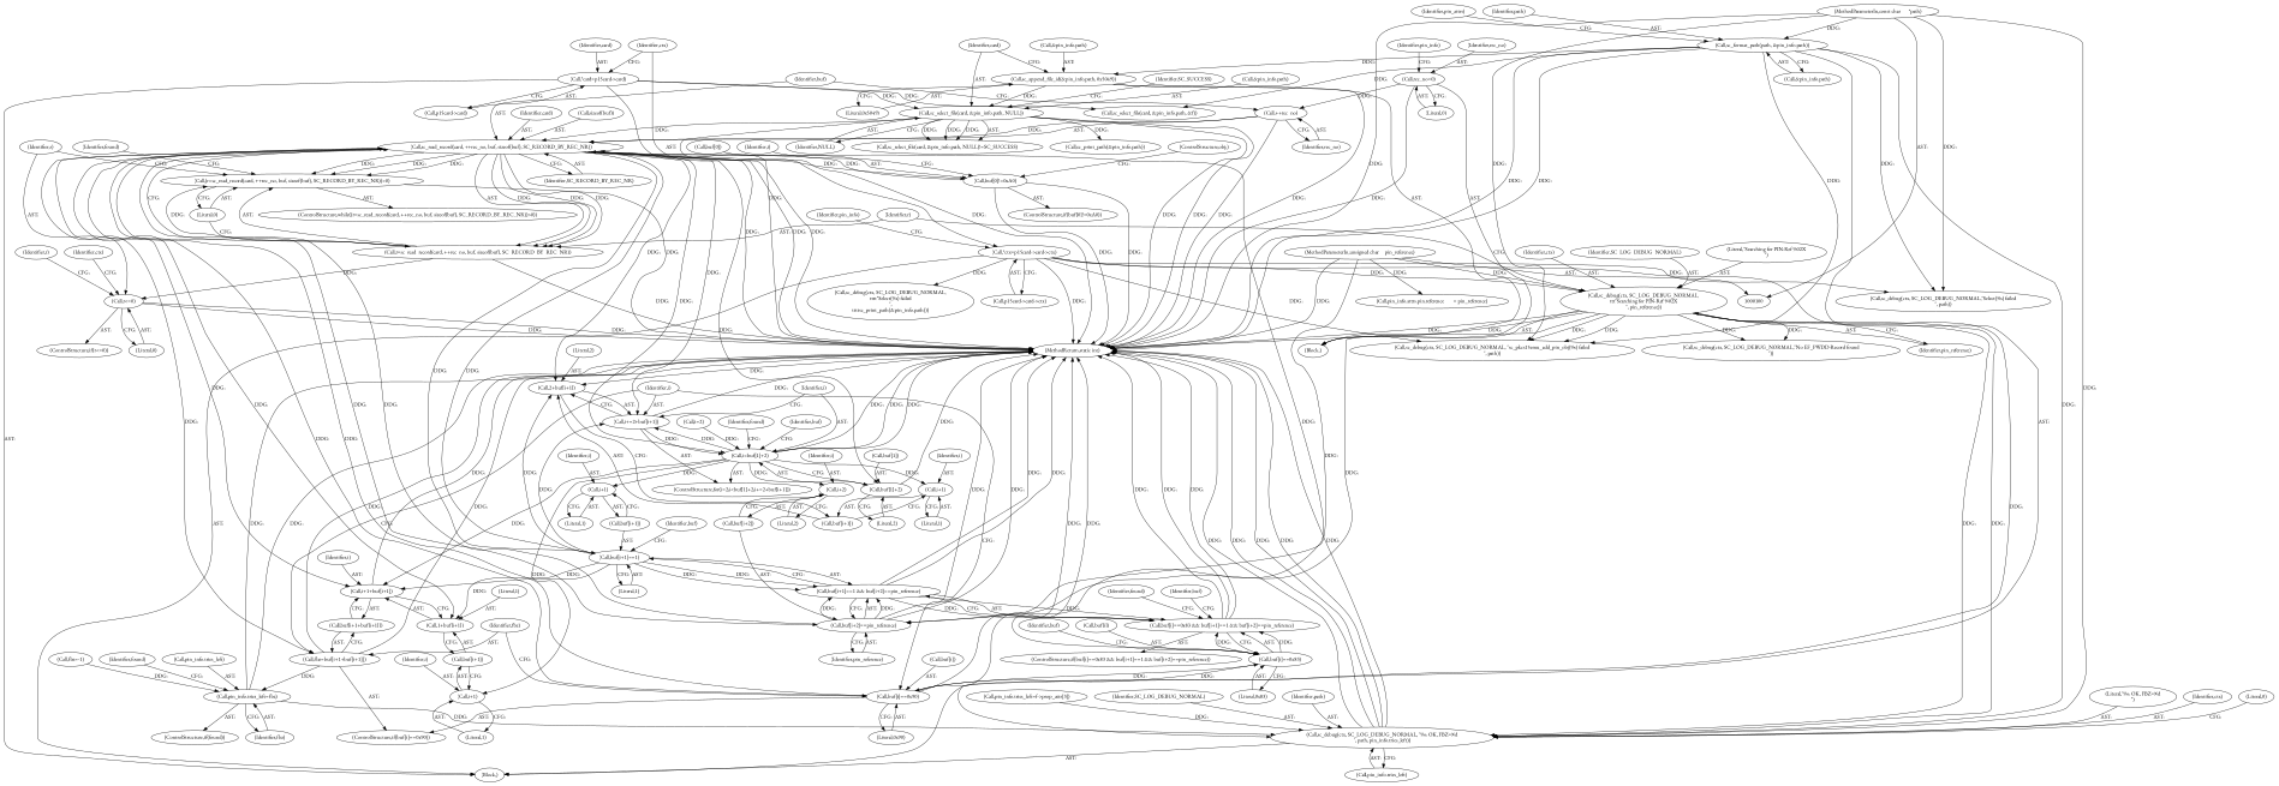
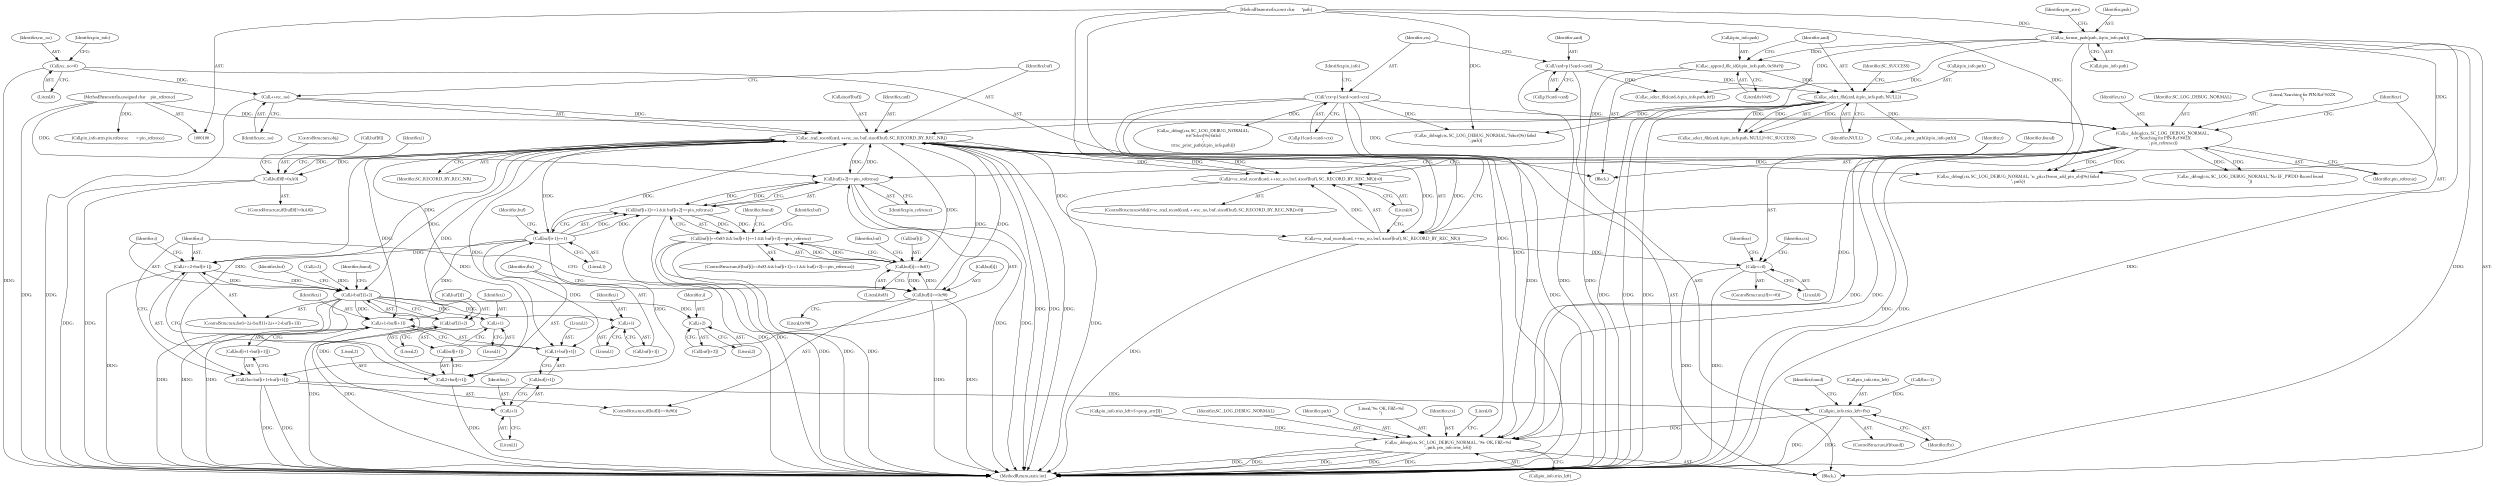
  digraph {
    fontname="EB Garamond"
    node [fontname="EB Garamond"]
    edge [fontname="EB Garamond"]
    n1 [label="(Call,sc_read_record(card, ++rec_no, buf, sizeof(buf), SC_RECORD_BY_REC_NR))"]
    n2 [label="(Call,buf[0]!=0xA0)"]
    n3 [label="(Call,buf[i+2]==pin_reference)"]
    n4 [label="(Call,buf[i]==0x90)"]
    n5 [label="(Call,buf[i]==0x83)"]
    n6 [label="(Call,buf[i+1]==1)"]
    n7 [label="(Call,(r=sc_read_record(card, ++rec_no, buf, sizeof(buf), SC_RECORD_BY_REC_NR))>0)"]
    n8 [label="(Call,r=sc_read_record(card, ++rec_no, buf, sizeof(buf), SC_RECORD_BY_REC_NR))"]
    n9 [label="(Call,i<buf[1]+2)"]
    n10 [label="(Call,i+=2+buf[i+1])"]
    n11 [label="(Call,i+1+buf[i+1])"]
    n12 [label="(Call,buf[1]+2)"]
    n13 [label="(Call,2+buf[i+1])"]
    n14 [label="(Call,1+buf[i+1])"]
    n15 [label="(Call,fbz=buf[i+1+buf[i+1]])"]
    n16 [label="(MethodReturn,static int)"]
    n17 [label="(Identifier,SC_RECORD_BY_REC_NR)"]
    n18 [label="(ControlStructure,if(buf[0]!=0xA0))"]
    n19 [label="(Call,buf[i+1]==1 && buf[i+2]==pin_reference)"]
    n20 [label="(Identifier,pin_reference)"]
    n21 [label="(ControlStructure,if(buf[i]==0x90))"]
    n22 [label="(Literal,0x90)"]
    n23 [label="(Call,buf[i]==0x83 && buf[i+1]==1 && buf[i+2]==pin_reference)"]
    n24 [label="(Literal,0x83)"]
    n25 [label="(Literal,1)"]
    n26 [label="(Literal,0)"]
    n27 [label="(ControlStructure,while((r=sc_read_record(card, ++rec_no, buf, sizeof(buf), SC_RECORD_BY_REC_NR))>0))"]
    n28 [label="(Call,r<=0)"]
    n29 [label="(Call,i+1)"]
    n30 [label="(Call,i+1)"]
    n31 [label="(Call,i+2)"]
    n32 [label="(Call,i+1)"]
    n33 [label="(ControlStructure,for(i=2;i<buf[1]+2;i+=2+buf[i+1]))"]
    n34 [label="(Call,buf[i+1+buf[i+1]])"]
    n35 [label="(Literal,2)"]
    n36 [label="(Call,buf[i+1])"]
    n37 [label="(Call,buf[i+1])"]
    n38 [label="(Call,pin_info.tries_left=fbz)"]
    n39 [label="(Call,sc_select_file(card, &pin_info.path, NULL))"]
    n40 [label="(Identifier,NULL)"]
    n41 [label="(Call,sc_select_file(card, &pin_info.path, NULL)!=SC_SUCCESS)"]
    n42 [label="(Call,sc_print_path(&pin_info.path))"]
    n43 [label="(Call,*card=p15card->card)"]
    n44 [label="(Block,)"]
    n45 [label="(Call,sc_select_file(card, &pin_info.path, &f))"]
    n46 [label="(Call,p15card->card)"]
    n47 [label="(Call,sc_append_file_id(&pin_info.path, 0x5049))"]
    n48 [label="(Literal,0x5049)"]
    n49 [label="(Block,)"]
    n50 [label="(Call,sc_format_path(path, &pin_info.path))"]
    n51 [label="(Call,sc_debug(ctx, SC_LOG_DEBUG_NORMAL, \"%s: OK, FBZ=%d\n\", path, pin_info.tries_left))"]
    n52 [label="(Call,&pin_info.path)"]
    n53 [label="(Call,sc_debug(ctx, SC_LOG_DEBUG_NORMAL,\"Select(%s) failed\n\", path))"]
    n54 [label="(Call,sc_debug(ctx, SC_LOG_DEBUG_NORMAL, \"sc_pkcs15emu_add_pin_obj(%s) failed\n\", path))"]
    n55 [label="(Call,pin_info.tries_left)"]
    n56 [label="(MethodParameterIn,const char       *path)"]
    1000100
    n58 [label="(Call,++rec_no)"]
    n59 [label="(Identifier,rec_no)"]
    n60 [label="(Call,rec_no=0)"]
    n61 [label="(Literal,0)"]
    n62 [label="(Call,sc_debug(ctx, SC_LOG_DEBUG_NORMAL,\n\t\t\t\"Searching for PIN-Ref %02X\n\", pin_reference))"]
    n63 [label="(Call,sc_debug(ctx, SC_LOG_DEBUG_NORMAL,\"No EF_PWDD-Record found\n\"))"]
    n64 [label="(Identifier,pin_reference)"]
    n65 [label="(Call,*ctx=p15card->card->ctx)"]
    n66 [label="(Call,p15card->card->ctx)"]
    n67 [label="(Call,sc_debug(ctx, SC_LOG_DEBUG_NORMAL,\n\t\t\t\t\"Select(%s) failed\n\",\n\t\t\t\tsc_print_path(&pin_info.path)))"]
    n68 [label="(MethodParameterIn,unsigned char     pin_reference)"]
    n69 [label="(Call,pin_info.attrs.pin.reference        = pin_reference)"]
    n70 [label="(ControlStructure,if(buf[i]==0x83 && buf[i+1]==1 && buf[i+2]==pin_reference))"]
    n71 [label="(ControlStructure,if(r<=0))"]
    n72 [label="(Literal,0)"]
    n73 [label="(Literal,1)"]
    n74 [label="(Call,buf[i+1])"]
    n75 [label="(Literal,1)"]
    n76 [label="(Call,buf[i+2])"]
    n77 [label="(Literal,2)"]
    n78 [label="(Literal,1)"]
    n79 [label="(Identifier,fbz)"]
    n80 [label="(ControlStructure,if(found))"]
    n81 [label="(Identifier,i)"]
    n82 [label="(Literal,\"%s: OK, FBZ=%d\n\")"]
    n83 [label="(Identifier,buf)"]
    n84 [label="(ControlStructure,obj;)"]
    n85 [label="(Identifier,i)"]
    n86 [label="(Identifier,r)"]
    n87 [label="(Identifier,rec_no)"]
    n88 [label="(Literal,1)"]
    n89 [label="(Identifier,i)"]
    n90 [label="(Identifier,found)"]
    n91 [label="(Identifier,ctx)"]
    n92 [label="(Call,buf[0])"]
    n93 [label="(Identifier,r)"]
    n94 [label="(Identifier,ctx)"]
    n95 [label="(Call,sizeof(buf))"]
    n96 [label="(Identifier,i)"]
    n97 [label="(Identifier,SC_LOG_DEBUG_NORMAL)"]
    n98 [label="(Identifier,ctx)"]
    n99 [label="(Identifier,buf)"]
    n100 [label="(Call,&pin_info.path)"]
    n101 [label="(Literal,\"Searching for PIN-Ref %02X\n\")"]
    n102 [label="(Identifier,i)"]
    n103 [label="(Identifier,i)"]
    n104 [label="(Call,fbz=-1)"]
    n105 [label="(Identifier,card)"]
    n106 [label="(Call,buf[i])"]
    n107 [label="(Identifier,buf)"]
    n108 [label="(Literal,2)"]
    n109 [label="(Identifier,SC_SUCCESS)"]
    n110 [label="(Identifier,pin_info)"]
    n111 [label="(Identifier,pin_attrs)"]
    n112 [label="(Identifier,path)"]
    n113 [label="(Identifier,i)"]
    n114 [label="(Literal,0)"]
    n115 [label="(Identifier,fbz)"]
    n116 [label="(Identifier,pin_info)"]
    n117 [label="(Call,pin_info.tries_left=f->prop_attr[3])"]
    n118 [label="(Identifier,card)"]
    n119 [label="(Identifier,buf)"]
    n120 [label="(Identifier,buf)"]
    n121 [label="(Identifier,found)"]
    n122 [label="(Identifier,SC_LOG_DEBUG_NORMAL)"]
    n123 [label="(Identifier,r)"]
    n124 [label="(Identifier,path)"]
    n125 [label="(Call,pin_info.tries_left)"]
    n126 [label="(Call,&pin_info.path)"]
    n127 [label="(Call,buf[i])"]
    n128 [label="(Identifier,found)"]
    n129 [label="(Identifier,i)"]
    n130 [label="(Identifier,card)"]
    n131 [label="(Call,i=2)"]
    n132 [label="(Identifier,ctx)"]
    n133 [label="(Call,buf[1])"]
    n134 [label="(Identifier,found)"]
    n1 -> n2 [label="DDG: "]
    n1 -> n3 [label="DDG: "]
    n1 -> n4 [label="DDG: "]
    n1 -> n5 [label="DDG: "]
    n1 -> n6 [label="DDG: "]
    n1 -> n7 [label="DDG: "]
    n1 -> n7 [label="DDG: "]
    n1 -> n7 [label="DDG: "]
    n1 -> n8 [label="AST: "]
    n1 -> n8 [label="DDG: "]
    n1 -> n8 [label="DDG: "]
    n1 -> n8 [label="DDG: "]
    n1 -> n9 [label="DDG: "]
    n1 -> n10 [label="DDG: "]
    n1 -> n11 [label="DDG: "]
    n1 -> n12 [label="DDG: "]
    n1 -> n13 [label="DDG: "]
    n1 -> n14 [label="DDG: "]
    n1 -> n15 [label="DDG: "]
    n1 -> n16 [label="DDG: "]
    n1 -> n16 [label="DDG: "]
    n1 -> n16 [label="DDG: "]
    n1 -> n17 [label="CFG: "]
    n2 -> n1 [label="DDG: "]
    n2 -> n16 [label="DDG: "]
    n2 -> n16 [label="DDG: "]
    n2 -> n18 [label="AST: "]
    n3 -> n1 [label="DDG: "]
    n3 -> n16 [label="DDG: "]
    n3 -> n16 [label="DDG: "]
    n3 -> n19 [label="AST: "]
    n3 -> n19 [label="DDG: "]
    n3 -> n19 [label="DDG: "]
    n3 -> n20 [label="CFG: "]
    n4 -> n1 [label="DDG: "]
    n4 -> n5 [label="DDG: "]
    n4 -> n16 [label="DDG: "]
    n4 -> n16 [label="DDG: "]
    n4 -> n21 [label="AST: "]
    n4 -> n22 [label="CFG: "]
    n5 -> n4 [label="DDG: "]
    n5 -> n23 [label="AST: "]
    n5 -> n23 [label="DDG: "]
    n5 -> n23 [label="DDG: "]
    n5 -> n24 [label="CFG: "]
    n6 -> n1 [label="DDG: "]
    n6 -> n10 [label="DDG: "]
    n6 -> n11 [label="DDG: "]
    n6 -> n13 [label="DDG: "]
    n6 -> n14 [label="DDG: "]
    n6 -> n19 [label="AST: "]
    n6 -> n19 [label="DDG: "]
    n6 -> n19 [label="DDG: "]
    n6 -> n25 [label="CFG: "]
    n7 -> n16 [label="DDG: "]
    n7 -> n26 [label="CFG: "]
    n7 -> n27 [label="AST: "]
    n8 -> n1 [label="CFG: "]
    n8 -> n7 [label="AST: "]
    n8 -> n7 [label="DDG: "]
    n8 -> n16 [label="DDG: "]
    n8 -> n28 [label="DDG: "]
    n9 -> n10 [label="DDG: "]
    n9 -> n11 [label="DDG: "]
    n9 -> n12 [label="CFG: "]
    n9 -> n16 [label="DDG: "]
    n9 -> n16 [label="DDG: "]
    n9 -> n16 [label="DDG: "]
    n9 -> n29 [label="DDG: "]
    n9 -> n30 [label="DDG: "]
    n9 -> n31 [label="DDG: "]
    n9 -> n32 [label="DDG: "]
    n9 -> n33 [label="AST: "]
    n10 -> n9 [label="DDG: "]
    n10 -> n13 [label="CFG: "]
    n10 -> n16 [label="DDG: "]
    n10 -> n33 [label="AST: "]
    n11 -> n14 [label="CFG: "]
    n11 -> n16 [label="DDG: "]
    n11 -> n34 [label="AST: "]
    n12 -> n9 [label="AST: "]
    n12 -> n16 [label="DDG: "]
    n12 -> n35 [label="CFG: "]
    n13 -> n10 [label="AST: "]
-   n16 -> n13 [label="DDG: "]
+   n13 -> n16 [label="DDG: "]
    n13 -> n36 [label="CFG: "]
    n14 -> n11 [label="AST: "]
    n14 -> n37 [label="CFG: "]
    n15 -> n16 [label="DDG: "]
    n15 -> n16 [label="DDG: "]
    n15 -> n21 [label="AST: "]
    n15 -> n34 [label="CFG: "]
    n15 -> n38 [label="DDG: "]
    n17 -> n1 [label="AST: "]
    n19 -> n3 [label="CFG: "]
    n19 -> n6 [label="CFG: "]
    n19 -> n16 [label="DDG: "]
    n19 -> n16 [label="DDG: "]
    n19 -> n23 [label="AST: "]
    n19 -> n23 [label="DDG: "]
    n19 -> n23 [label="DDG: "]
    n20 -> n3 [label="AST: "]
-   n22 -> n4 [label="AST: "]
    n23 -> n5 [label="CFG: "]
    n23 -> n16 [label="DDG: "]
    n23 -> n16 [label="DDG: "]
    n23 -> n16 [label="DDG: "]
    n23 -> n19 [label="CFG: "]
    n23 -> n70 [label="AST: "]
    n24 -> n5 [label="AST: "]
    n25 -> n6 [label="AST: "]
    n26 -> n7 [label="AST: "]
    n26 -> n8 [label="CFG: "]
    n28 -> n16 [label="DDG: "]
    n28 -> n16 [label="DDG: "]
    n28 -> n71 [label="AST: "]
    n28 -> n72 [label="CFG: "]
    n29 -> n36 [label="AST: "]
    n29 -> n73 [label="CFG: "]
    n30 -> n74 [label="AST: "]
    n30 -> n75 [label="CFG: "]
    n31 -> n76 [label="AST: "]
    n31 -> n77 [label="CFG: "]
    n32 -> n37 [label="AST: "]
    n32 -> n78 [label="CFG: "]
    n34 -> n11 [label="CFG: "]
    n34 -> n15 [label="AST: "]
    n35 -> n12 [label="AST: "]
    n36 -> n13 [label="AST: "]
    n36 -> n29 [label="CFG: "]
    n37 -> n14 [label="AST: "]
    n37 -> n32 [label="CFG: "]
    n38 -> n16 [label="DDG: "]
    n38 -> n16 [label="DDG: "]
    n38 -> n51 [label="DDG: "]
    n38 -> n79 [label="CFG: "]
    n38 -> n80 [label="AST: "]
    n39 -> n1 [label="DDG: "]
    n39 -> n16 [label="DDG: "]
    n39 -> n16 [label="DDG: "]
    n39 -> n16 [label="DDG: "]
    n39 -> n40 [label="CFG: "]
    n39 -> n41 [label="AST: "]
    n39 -> n41 [label="DDG: "]
    n39 -> n41 [label="DDG: "]
    n39 -> n41 [label="DDG: "]
    n39 -> n42 [label="DDG: "]
    n40 -> n39 [label="AST: "]
    n43 -> n16 [label="DDG: "]
    n43 -> n39 [label="DDG: "]
    n43 -> n44 [label="AST: "]
    n43 -> n45 [label="DDG: "]
    n43 -> n46 [label="CFG: "]
    n46 -> n43 [label="AST: "]
    n47 -> n16 [label="DDG: "]
    n47 -> n39 [label="DDG: "]
    n47 -> n48 [label="CFG: "]
    n47 -> n49 [label="AST: "]
    n48 -> n47 [label="AST: "]
    n50 -> n16 [label="DDG: "]
    n50 -> n16 [label="DDG: "]
    n50 -> n44 [label="AST: "]
    n50 -> n45 [label="DDG: "]
    n50 -> n47 [label="DDG: "]
    n50 -> n51 [label="DDG: "]
    n50 -> n52 [label="CFG: "]
    n50 -> n53 [label="DDG: "]
    n50 -> n54 [label="DDG: "]
    n51 -> n16 [label="DDG: "]
    n51 -> n16 [label="DDG: "]
    n51 -> n16 [label="DDG: "]
    n51 -> n16 [label="DDG: "]
    n51 -> n16 [label="DDG: "]
    n51 -> n44 [label="AST: "]
    n51 -> n55 [label="CFG: "]
    n52 -> n50 [label="AST: "]
    n55 -> n51 [label="AST: "]
    n56 -> n16 [label="DDG: "]
    n56 -> n50 [label="DDG: "]
    n56 -> n51 [label="DDG: "]
    n56 -> n53 [label="DDG: "]
    n56 -> n54 [label="DDG: "]
    n56 -> 1000100 [label="AST: "]
    n58 -> n1 [label="AST: "]
    n58 -> n1 [label="DDG: "]
    n58 -> n16 [label="DDG: "]
    n58 -> n59 [label="CFG: "]
    n59 -> n58 [label="AST: "]
    n60 -> n16 [label="DDG: "]
    n60 -> n49 [label="AST: "]
    n60 -> n58 [label="DDG: "]
    n60 -> n61 [label="CFG: "]
    n61 -> n60 [label="AST: "]
    n62 -> n3 [label="DDG: "]
    n62 -> n16 [label="DDG: "]
    n62 -> n16 [label="DDG: "]
    n62 -> n49 [label="AST: "]
    n62 -> n51 [label="DDG: "]
    n62 -> n51 [label="DDG: "]
    n62 -> n54 [label="DDG: "]
    n62 -> n54 [label="DDG: "]
    n62 -> n63 [label="DDG: "]
    n62 -> n63 [label="DDG: "]
    n62 -> n64 [label="CFG: "]
    n64 -> n62 [label="AST: "]
    n65 -> n16 [label="DDG: "]
    n65 -> n44 [label="AST: "]
    n65 -> n51 [label="DDG: "]
    n65 -> n53 [label="DDG: "]
    n65 -> n54 [label="DDG: "]
    n65 -> n62 [label="DDG: "]
    n65 -> n66 [label="CFG: "]
    n65 -> n67 [label="DDG: "]
    n66 -> n65 [label="AST: "]
    n68 -> n3 [label="DDG: "]
    n68 -> n16 [label="DDG: "]
    n68 -> 1000100 [label="AST: "]
    n68 -> n62 [label="DDG: "]
    n68 -> n69 [label="DDG: "]
    n72 -> n28 [label="AST: "]
    n73 -> n29 [label="AST: "]
    n74 -> n6 [label="AST: "]
    n74 -> n30 [label="CFG: "]
    n75 -> n30 [label="AST: "]
    n76 -> n3 [label="AST: "]
    n76 -> n31 [label="CFG: "]
    n77 -> n31 [label="AST: "]
    n78 -> n32 [label="AST: "]
    n79 -> n38 [label="AST: "]
    n81 -> n32 [label="AST: "]
    n82 -> n51 [label="AST: "]
    n83 -> n5 [label="CFG: "]
    n84 -> n2 [label="CFG: "]
    n85 -> n30 [label="AST: "]
    n86 -> n7 [label="CFG: "]
    n86 -> n28 [label="AST: "]
    n87 -> n60 [label="AST: "]
    n88 -> n14 [label="AST: "]
    n89 -> n9 [label="AST: "]
    n89 -> n10 [label="CFG: "]
    n90 -> n9 [label="CFG: "]
    n91 -> n62 [label="AST: "]
    n92 -> n2 [label="AST: "]
    n93 -> n28 [label="CFG: "]
    n94 -> n43 [label="CFG: "]
    n94 -> n65 [label="AST: "]
    n95 -> n1 [label="AST: "]
    n96 -> n4 [label="CFG: "]
    n96 -> n10 [label="AST: "]
    n96 -> n15 [label="CFG: "]
    n97 -> n62 [label="AST: "]
    n98 -> n51 [label="AST: "]
    n99 -> n1 [label="AST: "]
    n99 -> n58 [label="CFG: "]
    n100 -> n47 [label="AST: "]
    n101 -> n62 [label="AST: "]
    n102 -> n11 [label="AST: "]
    n103 -> n2 [label="CFG: "]
    n104 -> n38 [label="DDG: "]
    n105 -> n39 [label="AST: "]
    n105 -> n47 [label="CFG: "]
    n106 -> n5 [label="AST: "]
    n107 -> n6 [label="CFG: "]
    n108 -> n13 [label="AST: "]
    n109 -> n39 [label="CFG: "]
    n110 -> n60 [label="CFG: "]
    n111 -> n50 [label="CFG: "]
    n112 -> n50 [label="AST: "]
    n113 -> n31 [label="AST: "]
    n114 -> n51 [label="CFG: "]
    n115 -> n4 [label="CFG: "]
    n115 -> n15 [label="AST: "]
    n116 -> n65 [label="CFG: "]
    n117 -> n51 [label="DDG: "]
    n118 -> n43 [label="AST: "]
    n119 -> n23 [label="CFG: "]
    n120 -> n9 [label="CFG: "]
    n121 -> n38 [label="CFG: "]
    n122 -> n51 [label="AST: "]
    n123 -> n8 [label="AST: "]
    n123 -> n62 [label="CFG: "]
    n124 -> n51 [label="AST: "]
    n125 -> n38 [label="AST: "]
    n126 -> n39 [label="AST: "]
    n127 -> n4 [label="AST: "]
    n128 -> n7 [label="CFG: "]
    n129 -> n29 [label="AST: "]
    n130 -> n1 [label="AST: "]
    n131 -> n9 [label="DDG: "]
    n132 -> n28 [label="CFG: "]
    n133 -> n12 [label="AST: "]
    n134 -> n23 [label="CFG: "]
  }
